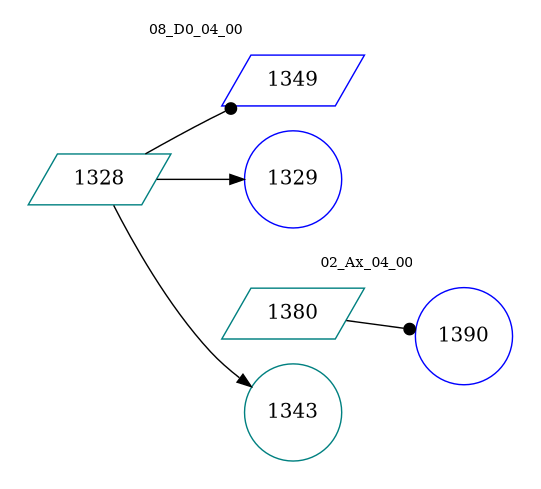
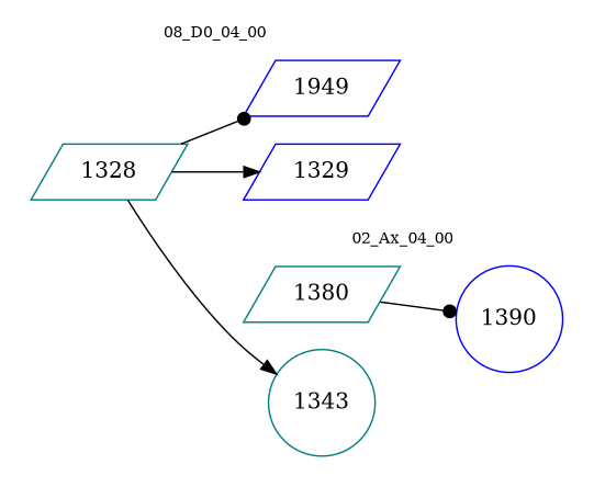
  digraph {
    rankdir=LR
    node [color=teal shape=parallelogram]
    edge [arrowhead=dot color=black]
    n1 [label=1380]
    n2 [label=1343 shape=circle]
    n3 [color=blue label=1390 shape=circle]
    n4 [label=1328]
-   n5 [color=blue label=1329 shape=circle]
-   n6 [color=blue label=1349]
+   n5 [color=blue label=1329]
+   n6 [color=blue label=1949]
    subgraph cluster_1 {
      color=white
      fontsize=10
      label="02_Ax_04_00"
      n1
      n2
      n3
    }
    subgraph cluster_2 {
      color=white
      fontsize=10
      label="08_D0_04_00"
      n4
      n5
      n6
    }
    n1 -> n3
    n4 -> n2 [arrowhead=normal]
    n4 -> n5 [arrowhead=normal]
    n4 -> n6
  }
